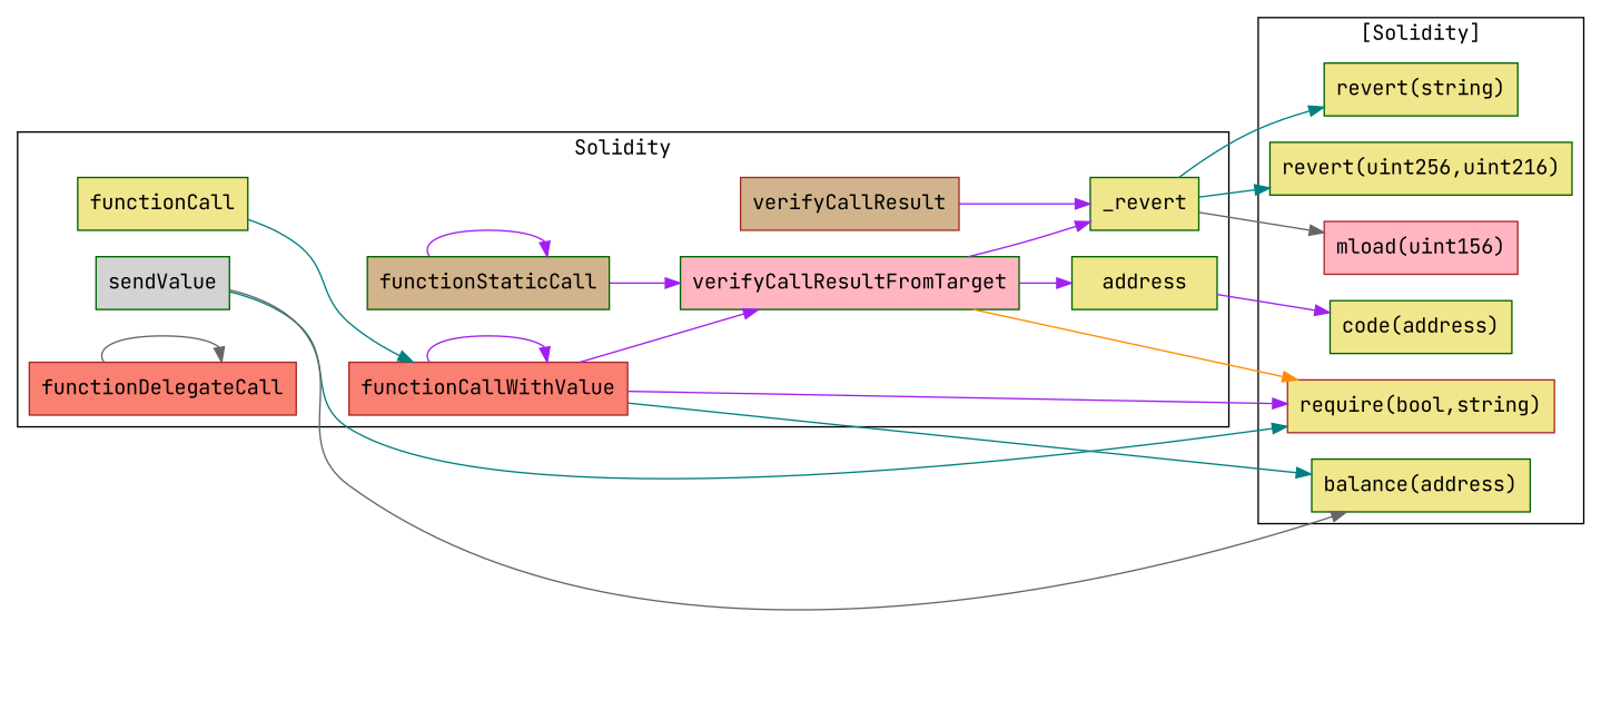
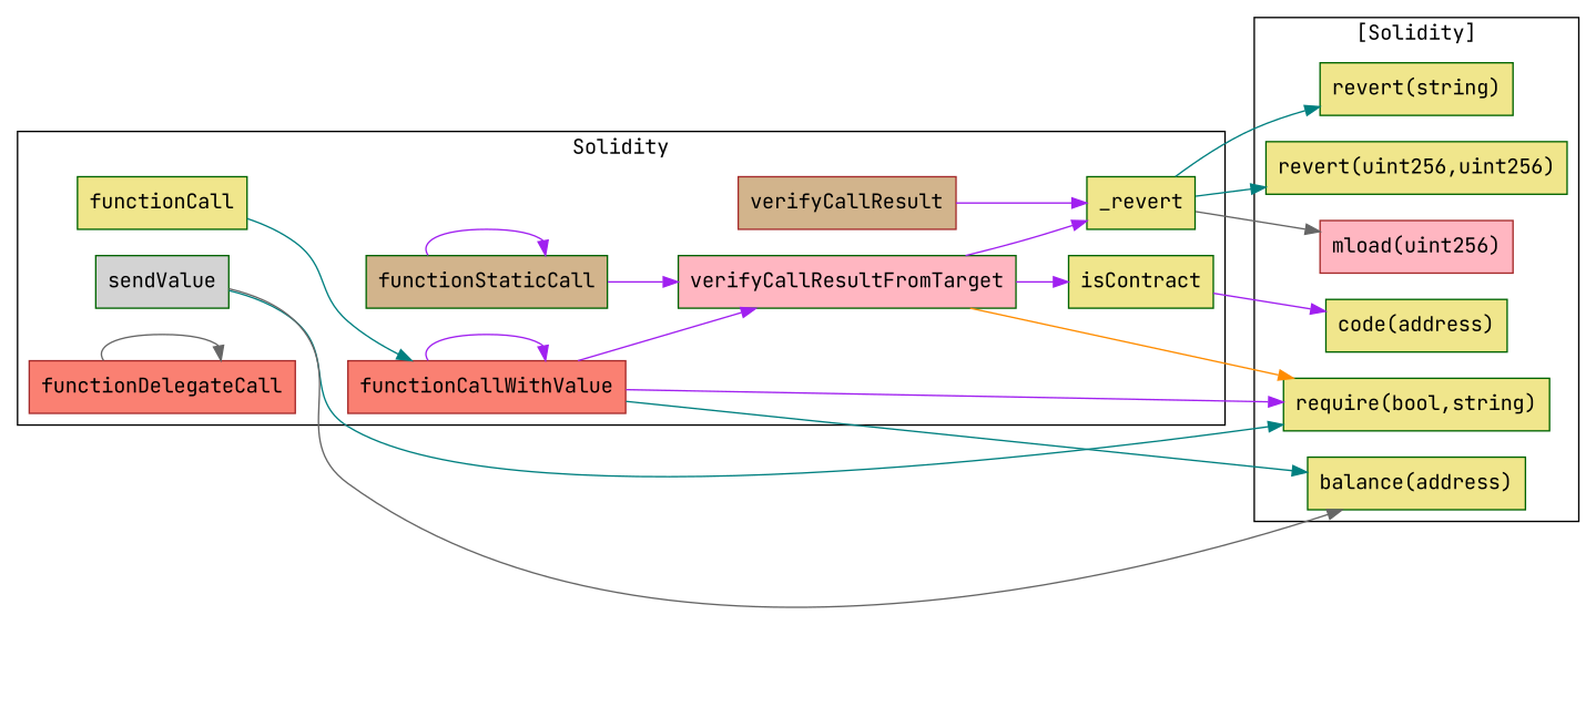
  strict digraph {
    fontname="JetBrains Mono"
    rankdir=LR
    node [color=darkgreen fillcolor=khaki fontname="JetBrains Mono" shape=box style=filled]
    edge [color=purple fontname="JetBrains Mono"]
    n1 [fillcolor=lightgrey label=sendValue]
    n2 [label=_revert]
    n3 [label=functionCall]
    n4 [color=brown fillcolor=salmon label=functionCallWithValue]
    n5 [fillcolor=lightpink label=verifyCallResultFromTarget]
-   n6 [label=address]
+   n6 [label=isContract]
    n7 [color=brown fillcolor=tan label=verifyCallResult]
    n8 [fillcolor=tan label=functionStaticCall]
    n9 [color=brown fillcolor=salmon label=functionDelegateCall]
-   "require(bool,string)" [color=brown]
+   "require(bool,string)"
    "balance(address)"
    "revert(string)"
-   "revert(uint256,uint256)" [label="revert(uint256,uint216)"]
-   "mload(uint256)" [color=brown fillcolor=lightpink label="mload(uint156)"]
+   "revert(uint256,uint256)"
+   "mload(uint256)" [color=brown fillcolor=lightpink]
    "code(address)"
    subgraph cluster_1 {
      label=Solidity
      n1
      n2
      n3
      n4
      n5
      n6
      n7
      n8
      n9
    }
    subgraph cluster_2 {
      label="[Solidity]"
      "require(bool,string)"
      "balance(address)"
      "revert(string)"
      "revert(uint256,uint256)"
      "mload(uint256)"
      "code(address)"
    }
    n1 -> "require(bool,string)" [color=teal]
    n1 -> "balance(address)" [color=gray40]
    n2 -> "revert(string)" [color=teal]
    n2 -> "revert(uint256,uint256)" [color=teal]
    n2 -> "mload(uint256)" [color=gray40]
    n3 -> n4 [color=teal]
    n4 -> n4
    n4 -> n5
    n4 -> "require(bool,string)"
    n4 -> "balance(address)" [color=teal]
    n5 -> n2
    n5 -> n6
    n5 -> "require(bool,string)" [color=darkorange]
    n6 -> "code(address)"
    n7 -> n2
    n8 -> n5
    n8 -> n8
    n9 -> n9 [color=gray40]
  }
